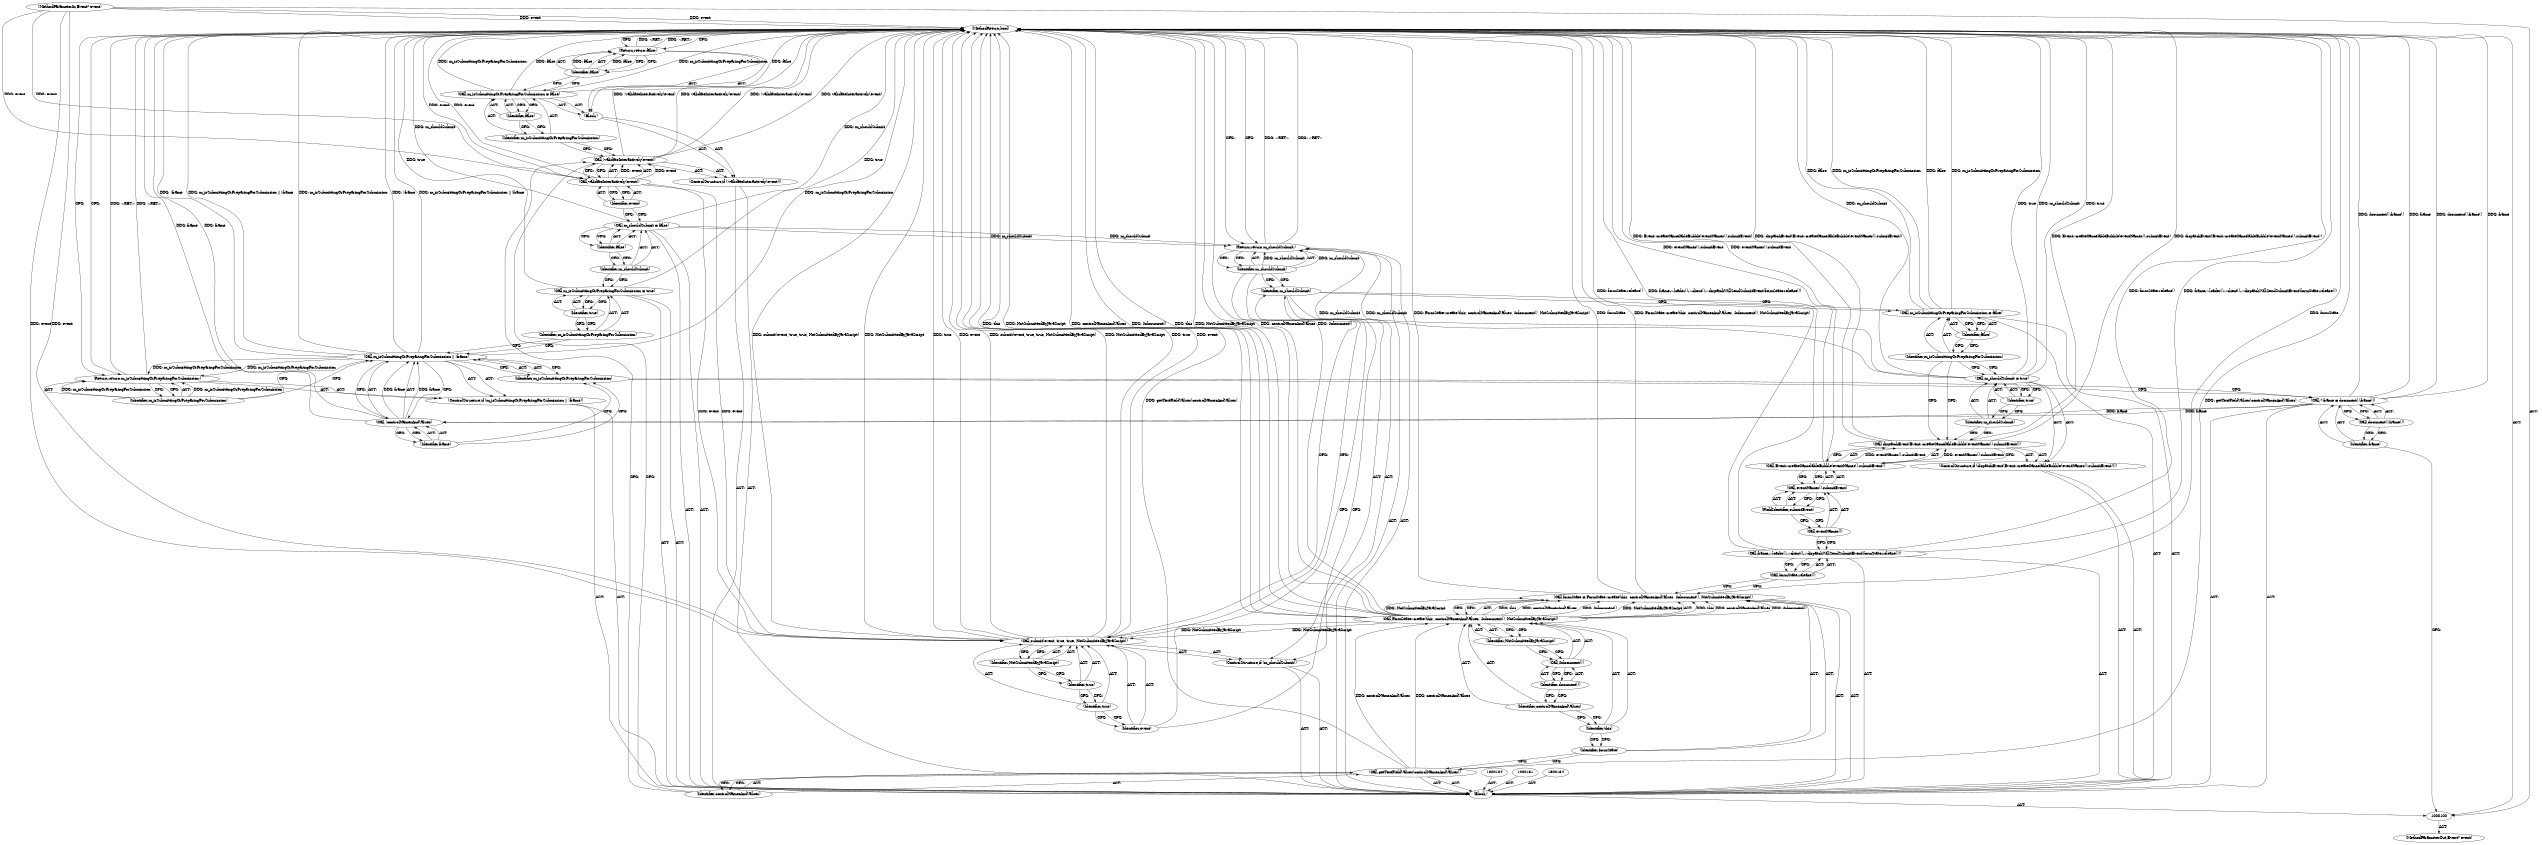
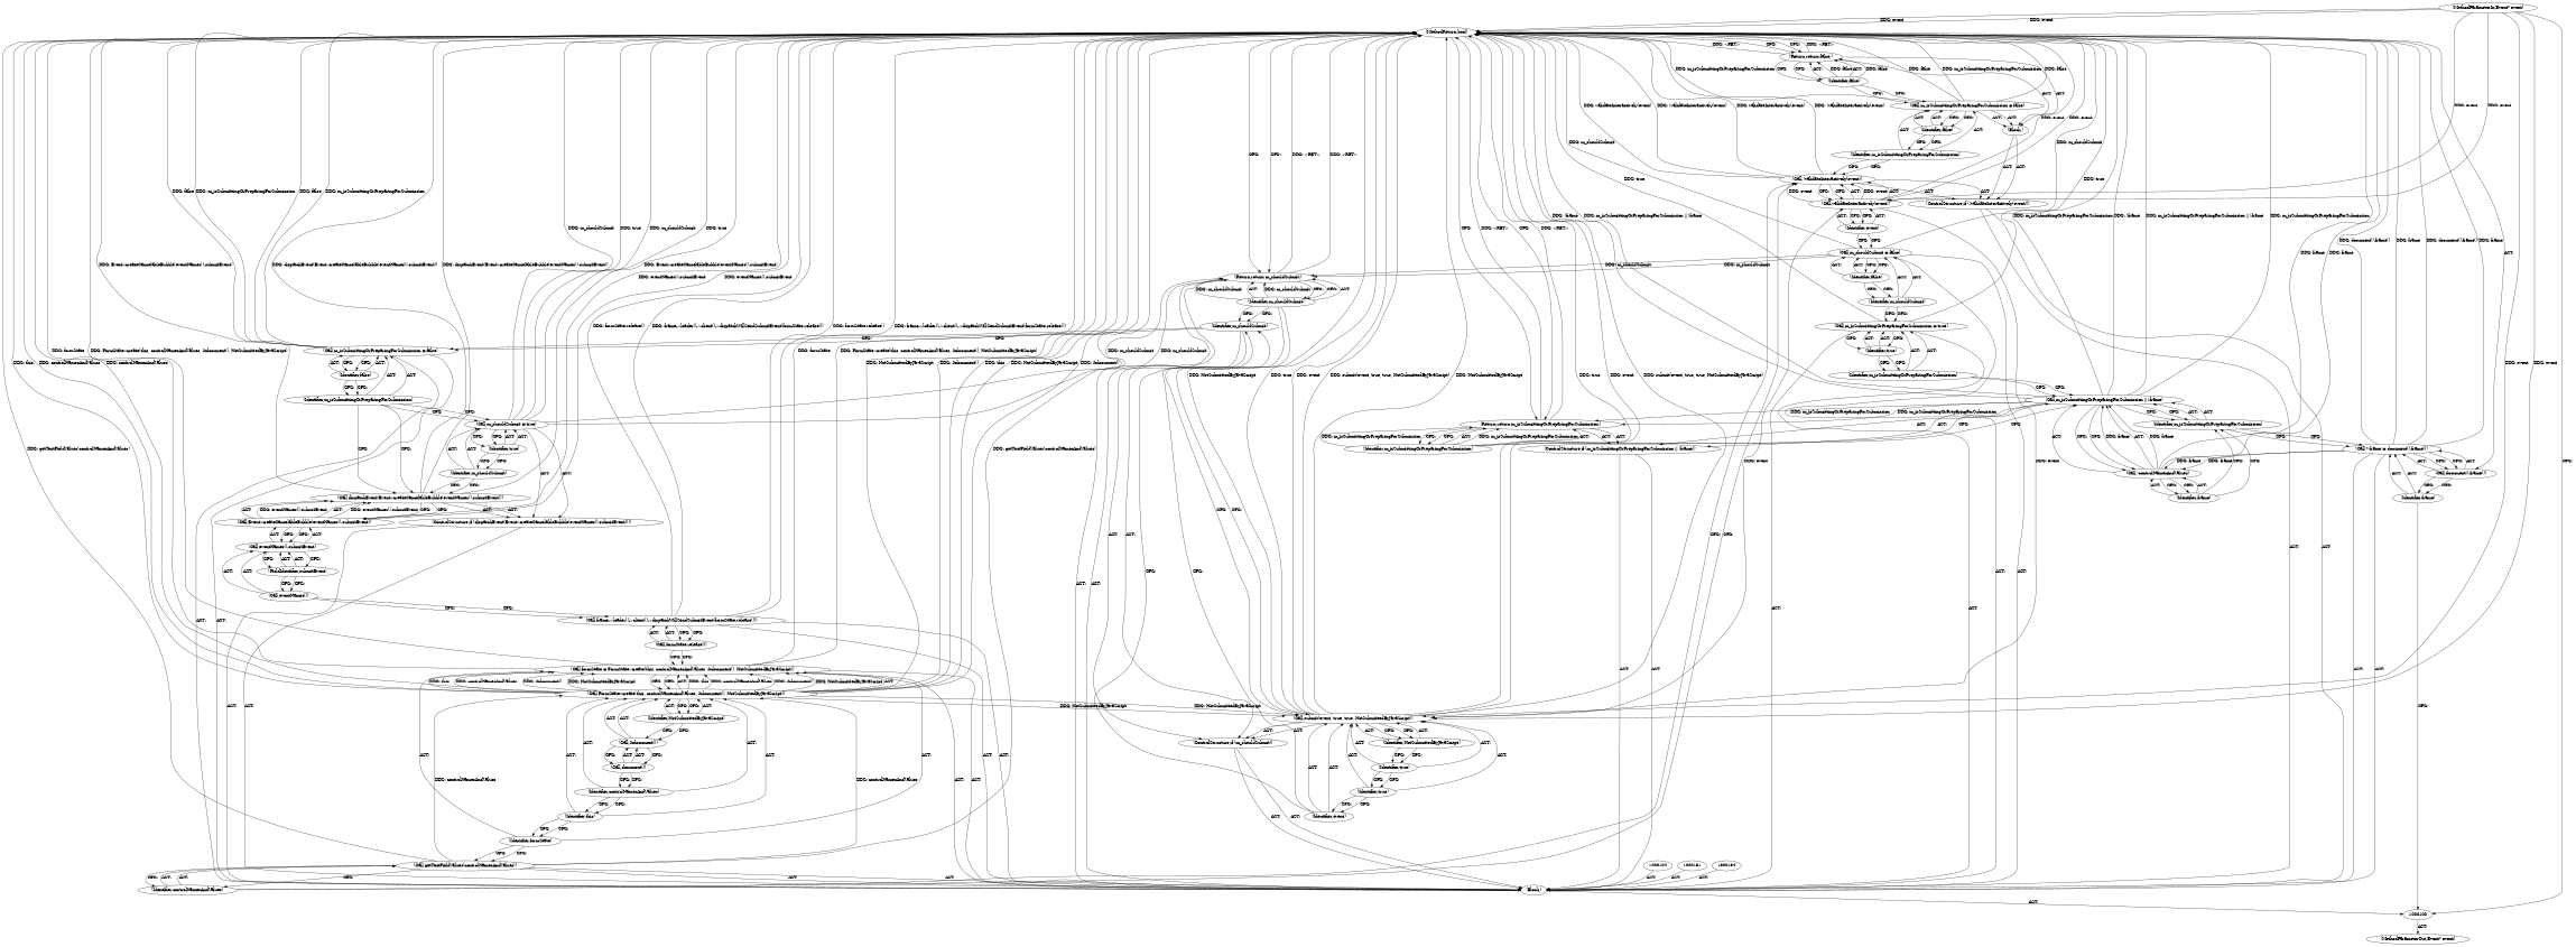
  digraph {
    n1 [label="(MethodReturn,bool)"]
    n2 [label="(Return,return false;)"]
    n3 [label="(Return,return m_shouldSubmit;)"]
    n4 [label="(Return,return m_isSubmittingOrPreparingForSubmission;)"]
    1000100
    n6 [label="(Block,)"]
    n7 [label="(Identifier,false)"]
    n8 [label="(Block,)"]
    n9 [label="(Identifier,m_shouldSubmit)"]
    n10 [label="(ControlStructure,if (m_isSubmittingOrPreparingForSubmission || !frame))"]
    n11 [label="(Identifier,m_isSubmittingOrPreparingForSubmission)"]
    n12 [label="(MethodParameterOut,Event* event)"]
    n13 [label="(MethodParameterIn,Event* event)"]
    n14 [label="(Call,validateInteractively(event))"]
    n15 [label="(Call,submit(event, true, true, NotSubmittedByJavaScript))"]
    n16 [label="(Identifier,event)"]
    n17 [label="(Call,!validateInteractively(event))"]
    n18 [label="(ControlStructure,if (m_shouldSubmit))"]
    n19 [label="(Identifier,NotSubmittedByJavaScript)"]
    n20 [label="(Call,m_shouldSubmit = false)"]
    n21 [label="(Identifier,false)"]
    n22 [label="(ControlStructure,if (!validateInteractively(event)))"]
    n23 [label="(Identifier,false)"]
    n24 [label="(Call,m_isSubmittingOrPreparingForSubmission = false)"]
    n25 [label="(Identifier,m_isSubmittingOrPreparingForSubmission)"]
    n26 [label="(Identifier,controlNamesAndValues)"]
    n27 [label="(Call,getTextFieldValues(controlNamesAndValues))"]
    n28 [label="(Call,FormState::create(this, controlNamesAndValues, &document(), NotSubmittedByJavaScript))"]
    n29 [label="(Call,formState = FormState::create(this, controlNamesAndValues, &document(), NotSubmittedByJavaScript))"]
    n30 [label="(Identifier,NotSubmittedByJavaScript)"]
    n31 [label="(Identifier,formState)"]
    n32 [label="(Call,&document())"]
    n33 [label="(Identifier,this)"]
    n34 [label="(Identifier,controlNamesAndValues)"]
-   n35 [label="(Identifier,document())"]
+   n35 [label="(Call,document())"]
    n36 [label="(Call,frame->loader()->client()->dispatchWillSendSubmitEvent(formState.release()))"]
    n37 [label="(Call,formState.release())"]
    n38 [label="(Call,Event::createCancelableBubble(eventNames().submitEvent))"]
    n39 [label="(Call,eventNames().submitEvent)"]
    n40 [label="(Call,dispatchEvent(Event::createCancelableBubble(eventNames().submitEvent)))"]
    n41 [label="(FieldIdentifier,submitEvent)"]
    n42 [label="(ControlStructure,if (dispatchEvent(Event::createCancelableBubble(eventNames().submitEvent))))"]
    n43 [label="(Call,eventNames())"]
    n44 [label="(Identifier,true)"]
    n45 [label="(Call,m_shouldSubmit = true)"]
    n46 [label="(Identifier,m_shouldSubmit)"]
    n47 [label="(Call,m_isSubmittingOrPreparingForSubmission = false)"]
    n48 [label="(Identifier,false)"]
    n49 [label="(Identifier,m_isSubmittingOrPreparingForSubmission)"]
    n50 [label="(Identifier,m_shouldSubmit)"]
    n51 [label="(Identifier,event)"]
    n52 [label="(Identifier,true)"]
    n53 [label="(Identifier,true)"]
    n54 [label="(Call,* frame = document().frame())"]
    n55 [label="(Call,document().frame())"]
    n56 [label="(Call,!controlNamesAndValues)"]
    n57 [label="(Identifier,frame)"]
    n58 [label="(Identifier,frame)"]
    n59 [label="(Call,m_isSubmittingOrPreparingForSubmission || !frame)"]
    n60 [label="(Identifier,m_isSubmittingOrPreparingForSubmission)"]
    n61 [label="(Call,m_isSubmittingOrPreparingForSubmission = true)"]
    n62 [label="(Identifier,true)"]
    n63 [label="(Identifier,m_isSubmittingOrPreparingForSubmission)"]
    n64 [label="(Identifier,m_shouldSubmit)"]
    1000104
    1000131
    n67 [label=1800134]
    n1 -> n2 [label="CFG: "]
    n1 -> n2 [label="CFG: "]
    n1 -> n3 [label="CFG: "]
    n1 -> n3 [label="CFG: "]
    n1 -> n4 [label="CFG: "]
    n1 -> n4 [label="CFG: "]
-   n1 -> 1000100 [label="AST: "]
+   n1 -> n55 [label="AST: "]
    n2 -> n1 [label="DDG: <RET>"]
    n2 -> n1 [label="DDG: <RET>"]
    n2 -> n6 [label="AST: "]
    n2 -> n6 [label="AST: "]
    n2 -> n7 [label="CFG: "]
    n2 -> n7 [label="CFG: "]
    n3 -> n1 [label="DDG: <RET>"]
    n3 -> n1 [label="DDG: <RET>"]
    n3 -> n8 [label="AST: "]
    n3 -> n8 [label="AST: "]
    n3 -> n9 [label="CFG: "]
    n3 -> n9 [label="CFG: "]
    n4 -> n1 [label="DDG: <RET>"]
    n4 -> n1 [label="DDG: <RET>"]
    n4 -> n10 [label="AST: "]
    n4 -> n10 [label="AST: "]
    n4 -> n11 [label="CFG: "]
    n4 -> n11 [label="CFG: "]
    1000100 -> n12 [label="AST: "]
    n6 -> n22 [label="AST: "]
    n6 -> n22 [label="AST: "]
    n7 -> n2 [label="AST: "]
    n7 -> n2 [label="DDG: false"]
    n7 -> n2 [label="AST: "]
    n7 -> n2 [label="DDG: false"]
    n7 -> n24 [label="CFG: "]
    n7 -> n24 [label="CFG: "]
    n8 -> 1000100 [label="AST: "]
    n9 -> n3 [label="AST: "]
    n9 -> n3 [label="DDG: m_shouldSubmit"]
    n9 -> n3 [label="AST: "]
    n9 -> n3 [label="DDG: m_shouldSubmit"]
    n9 -> n15 [label="CFG: "]
    n9 -> n15 [label="CFG: "]
    n9 -> n50 [label="CFG: "]
    n9 -> n50 [label="CFG: "]
    n10 -> n8 [label="AST: "]
    n10 -> n8 [label="AST: "]
    n11 -> n4 [label="AST: "]
    n11 -> n4 [label="DDG: m_isSubmittingOrPreparingForSubmission"]
    n11 -> n4 [label="AST: "]
    n11 -> n4 [label="DDG: m_isSubmittingOrPreparingForSubmission"]
    n11 -> n59 [label="CFG: "]
    n11 -> n59 [label="CFG: "]
    n13 -> n1 [label="DDG: event"]
    n13 -> n1 [label="DDG: event"]
-   n13 -> 1000100 [label="AST: "]
+   n13 -> 1000100 [label="CFG: "]
    n13 -> n14 [label="DDG: event"]
    n13 -> n14 [label="DDG: event"]
    n13 -> n15 [label="DDG: event"]
    n13 -> n15 [label="DDG: event"]
    n14 -> n1 [label="DDG: event"]
    n14 -> n1 [label="DDG: event"]
    n14 -> n15 [label="DDG: event"]
    n14 -> n15 [label="DDG: event"]
    n14 -> n16 [label="CFG: "]
    n14 -> n16 [label="CFG: "]
    n14 -> n17 [label="AST: "]
    n14 -> n17 [label="DDG: event"]
    n14 -> n17 [label="AST: "]
    n14 -> n17 [label="DDG: event"]
    n15 -> n1 [label="DDG: event"]
    n15 -> n1 [label="DDG: submit(event, true, true, NotSubmittedByJavaScript)"]
    n15 -> n1 [label="DDG: NotSubmittedByJavaScript"]
    n15 -> n1 [label="DDG: true"]
    n15 -> n1 [label="DDG: event"]
    n15 -> n1 [label="DDG: submit(event, true, true, NotSubmittedByJavaScript)"]
    n15 -> n1 [label="DDG: NotSubmittedByJavaScript"]
    n15 -> n1 [label="DDG: true"]
    n15 -> n18 [label="AST: "]
    n15 -> n18 [label="AST: "]
    n15 -> n19 [label="CFG: "]
    n15 -> n19 [label="CFG: "]
    n16 -> n14 [label="AST: "]
    n16 -> n14 [label="AST: "]
    n16 -> n20 [label="CFG: "]
    n16 -> n20 [label="CFG: "]
    n17 -> n1 [label="DDG: validateInteractively(event)"]
    n17 -> n1 [label="DDG: !validateInteractively(event)"]
    n17 -> n1 [label="DDG: validateInteractively(event)"]
    n17 -> n1 [label="DDG: !validateInteractively(event)"]
    n17 -> n14 [label="CFG: "]
    n17 -> n14 [label="CFG: "]
    n17 -> n22 [label="AST: "]
    n17 -> n22 [label="AST: "]
    n18 -> n8 [label="AST: "]
    n18 -> n8 [label="AST: "]
    n19 -> n15 [label="AST: "]
    n19 -> n15 [label="AST: "]
    n19 -> n53 [label="CFG: "]
    n19 -> n53 [label="CFG: "]
    n20 -> n1 [label="DDG: m_shouldSubmit"]
    n20 -> n1 [label="DDG: m_shouldSubmit"]
    n20 -> n3 [label="DDG: m_shouldSubmit"]
    n20 -> n3 [label="DDG: m_shouldSubmit"]
    n20 -> n8 [label="AST: "]
    n20 -> n8 [label="AST: "]
    n20 -> n21 [label="CFG: "]
    n20 -> n21 [label="CFG: "]
    n21 -> n20 [label="AST: "]
    n21 -> n20 [label="AST: "]
    n21 -> n64 [label="CFG: "]
    n21 -> n64 [label="CFG: "]
    n22 -> n8 [label="AST: "]
    n22 -> n8 [label="AST: "]
    n23 -> n24 [label="AST: "]
    n23 -> n24 [label="AST: "]
    n23 -> n25 [label="CFG: "]
    n23 -> n25 [label="CFG: "]
    n24 -> n1 [label="DDG: m_isSubmittingOrPreparingForSubmission"]
    n24 -> n1 [label="DDG: false"]
    n24 -> n1 [label="DDG: m_isSubmittingOrPreparingForSubmission"]
    n24 -> n1 [label="DDG: false"]
    n24 -> n6 [label="AST: "]
    n24 -> n6 [label="AST: "]
    n24 -> n23 [label="CFG: "]
    n24 -> n23 [label="CFG: "]
    n25 -> n17 [label="CFG: "]
    n25 -> n17 [label="CFG: "]
    n25 -> n24 [label="AST: "]
    n25 -> n24 [label="AST: "]
    n26 -> n17 [label="CFG: "]
    n26 -> n17 [label="CFG: "]
    n26 -> n27 [label="AST: "]
    n26 -> n27 [label="AST: "]
    n27 -> n1 [label="DDG: getTextFieldValues(controlNamesAndValues)"]
    n27 -> n1 [label="DDG: getTextFieldValues(controlNamesAndValues)"]
    n27 -> n8 [label="AST: "]
    n27 -> n8 [label="AST: "]
    n27 -> n26 [label="CFG: "]
    n27 -> n26 [label="CFG: "]
    n27 -> n28 [label="DDG: controlNamesAndValues"]
    n27 -> n28 [label="DDG: controlNamesAndValues"]
    n28 -> n1 [label="DDG: NotSubmittedByJavaScript"]
    n28 -> n1 [label="DDG: controlNamesAndValues"]
    n28 -> n1 [label="DDG: &document()"]
    n28 -> n1 [label="DDG: this"]
    n28 -> n1 [label="DDG: NotSubmittedByJavaScript"]
    n28 -> n1 [label="DDG: controlNamesAndValues"]
    n28 -> n1 [label="DDG: &document()"]
    n28 -> n1 [label="DDG: this"]
    n28 -> n15 [label="DDG: NotSubmittedByJavaScript"]
    n28 -> n15 [label="DDG: NotSubmittedByJavaScript"]
    n28 -> n29 [label="AST: "]
    n28 -> n29 [label="DDG: this"]
    n28 -> n29 [label="DDG: controlNamesAndValues"]
    n28 -> n29 [label="DDG: &document()"]
    n28 -> n29 [label="DDG: NotSubmittedByJavaScript"]
    n28 -> n29 [label="AST: "]
    n28 -> n29 [label="DDG: this"]
    n28 -> n29 [label="DDG: controlNamesAndValues"]
    n28 -> n29 [label="DDG: &document()"]
    n28 -> n29 [label="DDG: NotSubmittedByJavaScript"]
    n28 -> n30 [label="CFG: "]
    n28 -> n30 [label="CFG: "]
    n29 -> n1 [label="DDG: formState"]
    n29 -> n1 [label="DDG: FormState::create(this, controlNamesAndValues, &document(), NotSubmittedByJavaScript)"]
    n29 -> n1 [label="DDG: formState"]
    n29 -> n1 [label="DDG: FormState::create(this, controlNamesAndValues, &document(), NotSubmittedByJavaScript)"]
    n29 -> n8 [label="AST: "]
    n29 -> n8 [label="AST: "]
    n29 -> n28 [label="CFG: "]
    n29 -> n28 [label="CFG: "]
    n30 -> n28 [label="AST: "]
    n30 -> n28 [label="AST: "]
    n30 -> n32 [label="CFG: "]
    n30 -> n32 [label="CFG: "]
    n31 -> n27 [label="CFG: "]
    n31 -> n27 [label="CFG: "]
    n31 -> n29 [label="AST: "]
    n31 -> n29 [label="AST: "]
    n32 -> n28 [label="AST: "]
    n32 -> n28 [label="AST: "]
    n32 -> n35 [label="CFG: "]
    n32 -> n35 [label="CFG: "]
    n33 -> n28 [label="AST: "]
    n33 -> n28 [label="AST: "]
    n33 -> n31 [label="CFG: "]
    n33 -> n31 [label="CFG: "]
    n34 -> n28 [label="AST: "]
    n34 -> n28 [label="AST: "]
    n34 -> n33 [label="CFG: "]
    n34 -> n33 [label="CFG: "]
    n35 -> n32 [label="AST: "]
    n35 -> n32 [label="AST: "]
    n35 -> n34 [label="CFG: "]
    n35 -> n34 [label="CFG: "]
    n36 -> n1 [label="DDG: formState.release()"]
    n36 -> n1 [label="DDG: frame->loader()->client()->dispatchWillSendSubmitEvent(formState.release())"]
    n36 -> n1 [label="DDG: formState.release()"]
    n36 -> n1 [label="DDG: frame->loader()->client()->dispatchWillSendSubmitEvent(formState.release())"]
    n36 -> n8 [label="AST: "]
    n36 -> n8 [label="AST: "]
    n36 -> n37 [label="CFG: "]
    n36 -> n37 [label="CFG: "]
    n37 -> n29 [label="CFG: "]
    n37 -> n29 [label="CFG: "]
    n37 -> n36 [label="AST: "]
    n37 -> n36 [label="AST: "]
    n38 -> n1 [label="DDG: eventNames().submitEvent"]
    n38 -> n1 [label="DDG: eventNames().submitEvent"]
    n38 -> n39 [label="CFG: "]
    n38 -> n39 [label="CFG: "]
    n38 -> n40 [label="AST: "]
    n38 -> n40 [label="DDG: eventNames().submitEvent"]
    n38 -> n40 [label="AST: "]
    n38 -> n40 [label="DDG: eventNames().submitEvent"]
    n39 -> n38 [label="AST: "]
    n39 -> n38 [label="AST: "]
    n39 -> n41 [label="CFG: "]
    n39 -> n41 [label="CFG: "]
    n40 -> n1 [label="DDG: dispatchEvent(Event::createCancelableBubble(eventNames().submitEvent))"]
    n40 -> n1 [label="DDG: Event::createCancelableBubble(eventNames().submitEvent)"]
    n40 -> n1 [label="DDG: dispatchEvent(Event::createCancelableBubble(eventNames().submitEvent))"]
    n40 -> n1 [label="DDG: Event::createCancelableBubble(eventNames().submitEvent)"]
    n40 -> n38 [label="CFG: "]
    n40 -> n38 [label="CFG: "]
    n40 -> n42 [label="AST: "]
    n40 -> n42 [label="AST: "]
    n41 -> n39 [label="AST: "]
    n41 -> n39 [label="AST: "]
    n41 -> n43 [label="CFG: "]
    n41 -> n43 [label="CFG: "]
    n42 -> n8 [label="AST: "]
    n42 -> n8 [label="AST: "]
    n43 -> n36 [label="CFG: "]
    n43 -> n36 [label="CFG: "]
    n43 -> n39 [label="AST: "]
    n43 -> n39 [label="AST: "]
    n44 -> n45 [label="AST: "]
    n44 -> n45 [label="AST: "]
    n44 -> n46 [label="CFG: "]
    n44 -> n46 [label="CFG: "]
    n45 -> n1 [label="DDG: m_shouldSubmit"]
    n45 -> n1 [label="DDG: true"]
    n45 -> n1 [label="DDG: m_shouldSubmit"]
    n45 -> n1 [label="DDG: true"]
    n45 -> n3 [label="DDG: m_shouldSubmit"]
    n45 -> n3 [label="DDG: m_shouldSubmit"]
    n45 -> n42 [label="AST: "]
    n45 -> n42 [label="AST: "]
    n45 -> n44 [label="CFG: "]
    n45 -> n44 [label="CFG: "]
    n46 -> n40 [label="CFG: "]
    n46 -> n40 [label="CFG: "]
    n46 -> n45 [label="AST: "]
    n46 -> n45 [label="AST: "]
    n47 -> n1 [label="DDG: m_isSubmittingOrPreparingForSubmission"]
    n47 -> n1 [label="DDG: false"]
    n47 -> n1 [label="DDG: m_isSubmittingOrPreparingForSubmission"]
    n47 -> n1 [label="DDG: false"]
    n47 -> n8 [label="AST: "]
    n47 -> n8 [label="AST: "]
    n47 -> n48 [label="CFG: "]
    n47 -> n48 [label="CFG: "]
    n48 -> n47 [label="AST: "]
    n48 -> n47 [label="AST: "]
    n48 -> n49 [label="CFG: "]
    n48 -> n49 [label="CFG: "]
    n49 -> n40 [label="CFG: "]
    n49 -> n40 [label="CFG: "]
    n49 -> n45 [label="CFG: "]
    n49 -> n45 [label="CFG: "]
    n49 -> n47 [label="AST: "]
    n49 -> n47 [label="AST: "]
    n50 -> n18 [label="AST: "]
    n50 -> n18 [label="AST: "]
    n50 -> n47 [label="CFG: "]
    n50 -> n47 [label="CFG: "]
    n51 -> n15 [label="AST: "]
    n51 -> n15 [label="AST: "]
    n51 -> n50 [label="CFG: "]
    n51 -> n50 [label="CFG: "]
    n52 -> n15 [label="AST: "]
    n52 -> n15 [label="AST: "]
    n52 -> n51 [label="CFG: "]
    n52 -> n51 [label="CFG: "]
    n53 -> n15 [label="AST: "]
    n53 -> n15 [label="AST: "]
    n53 -> n52 [label="CFG: "]
    n53 -> n52 [label="CFG: "]
    n54 -> n1 [label="DDG: document().frame()"]
    n54 -> n1 [label="DDG: frame"]
    n54 -> n1 [label="DDG: document().frame()"]
    n54 -> n1 [label="DDG: frame"]
    n54 -> n8 [label="AST: "]
    n54 -> n8 [label="AST: "]
    n54 -> n55 [label="CFG: "]
    n54 -> n55 [label="CFG: "]
    n54 -> n56 [label="DDG: frame"]
    n54 -> n56 [label="DDG: frame"]
    n55 -> n54 [label="AST: "]
    n55 -> n54 [label="AST: "]
    n55 -> n57 [label="CFG: "]
    n55 -> n57 [label="CFG: "]
    n56 -> n1 [label="DDG: frame"]
    n56 -> n1 [label="DDG: frame"]
    n56 -> n58 [label="CFG: "]
    n56 -> n58 [label="CFG: "]
    n56 -> n59 [label="AST: "]
    n56 -> n59 [label="DDG: frame"]
    n56 -> n59 [label="AST: "]
    n56 -> n59 [label="DDG: frame"]
    n57 -> 1000100 [label="CFG: "]
    n57 -> n54 [label="AST: "]
    n57 -> n54 [label="AST: "]
    n58 -> n56 [label="AST: "]
    n58 -> n56 [label="AST: "]
    n58 -> n60 [label="CFG: "]
    n58 -> n60 [label="CFG: "]
    n59 -> n1 [label="DDG: m_isSubmittingOrPreparingForSubmission"]
    n59 -> n1 [label="DDG: !frame"]
    n59 -> n1 [label="DDG: m_isSubmittingOrPreparingForSubmission || !frame"]
    n59 -> n1 [label="DDG: m_isSubmittingOrPreparingForSubmission"]
    n59 -> n1 [label="DDG: !frame"]
    n59 -> n1 [label="DDG: m_isSubmittingOrPreparingForSubmission || !frame"]
    n59 -> n4 [label="DDG: m_isSubmittingOrPreparingForSubmission"]
    n59 -> n4 [label="DDG: m_isSubmittingOrPreparingForSubmission"]
    n59 -> n10 [label="AST: "]
    n59 -> n10 [label="AST: "]
    n59 -> n56 [label="CFG: "]
    n59 -> n56 [label="CFG: "]
    n59 -> n60 [label="CFG: "]
    n59 -> n60 [label="CFG: "]
    n60 -> n54 [label="CFG: "]
    n60 -> n54 [label="CFG: "]
    n60 -> n59 [label="AST: "]
    n60 -> n59 [label="AST: "]
    n61 -> n1 [label="DDG: true"]
    n61 -> n1 [label="DDG: true"]
    n61 -> n8 [label="AST: "]
    n61 -> n8 [label="AST: "]
    n61 -> n62 [label="CFG: "]
    n61 -> n62 [label="CFG: "]
    n62 -> n61 [label="AST: "]
    n62 -> n61 [label="AST: "]
    n62 -> n63 [label="CFG: "]
    n62 -> n63 [label="CFG: "]
    n63 -> n59 [label="CFG: "]
    n63 -> n59 [label="CFG: "]
    n63 -> n61 [label="AST: "]
    n63 -> n61 [label="AST: "]
    n64 -> n20 [label="AST: "]
    n64 -> n20 [label="AST: "]
    n64 -> n61 [label="CFG: "]
    n64 -> n61 [label="CFG: "]
    1000104 -> n8 [label="AST: "]
    1000131 -> n8 [label="AST: "]
    n67 -> n8 [label="AST: "]
  }
